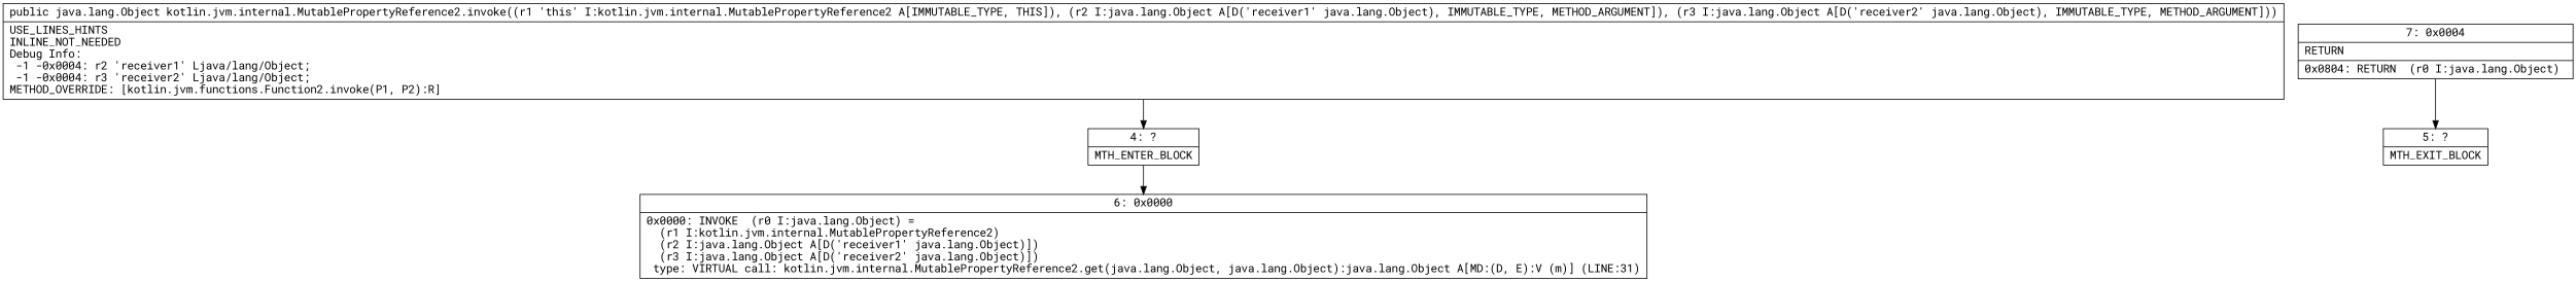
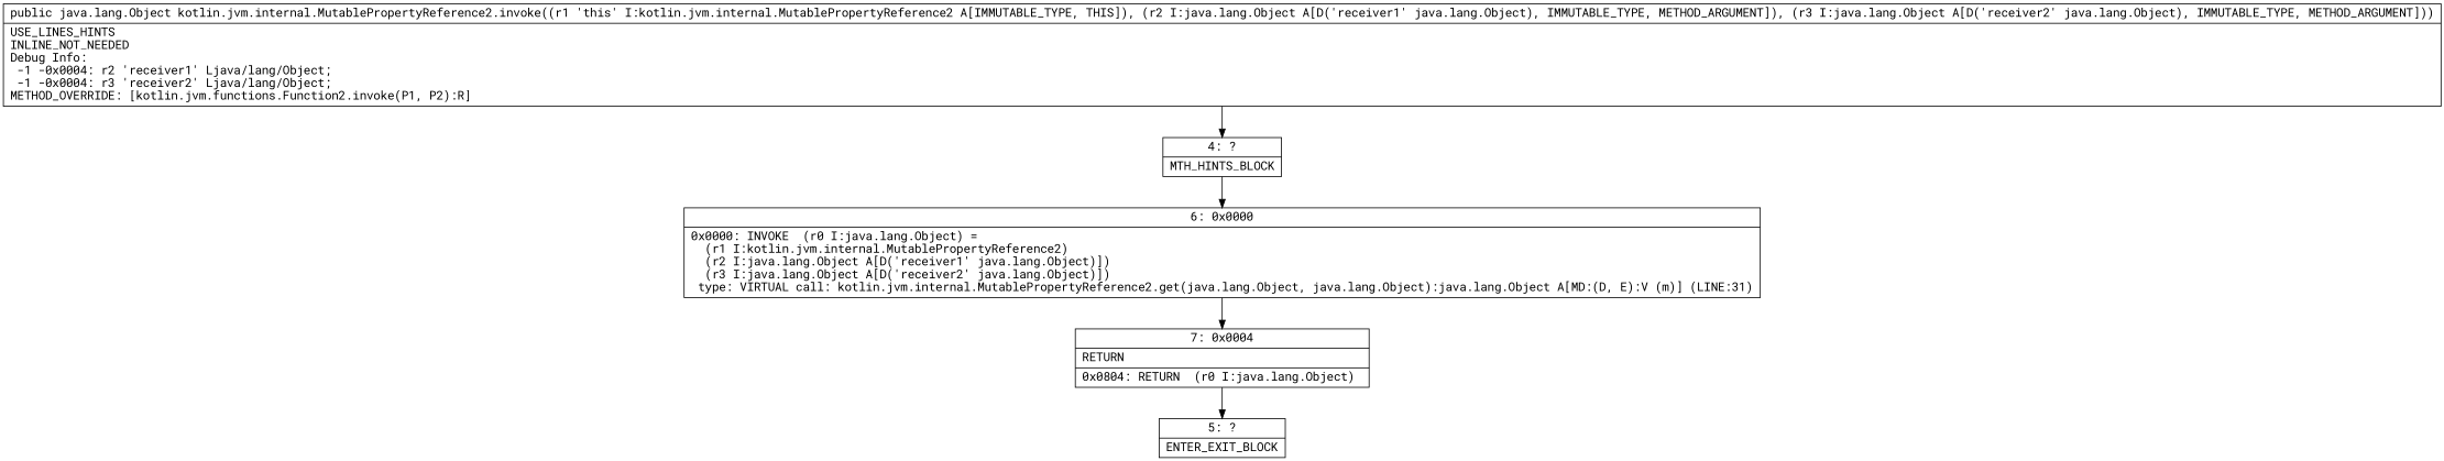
  digraph {
    fontname="Roboto Mono"
    node [fontname="Roboto Mono" shape=record]
    edge [fontname="Roboto Mono"]
-   n1 [label="{4\:\ ?|MTH_ENTER_BLOCK\l}"]
+   n1 [label="{4\:\ ?|MTH_HINTS_BLOCK\l}"]
    n2 [label="{6\:\ 0x0000|0x0000: INVOKE  (r0 I:java.lang.Object) = \l  (r1 I:kotlin.jvm.internal.MutablePropertyReference2)\l  (r2 I:java.lang.Object A[D('receiver1' java.lang.Object)])\l  (r3 I:java.lang.Object A[D('receiver2' java.lang.Object)])\l type: VIRTUAL call: kotlin.jvm.internal.MutablePropertyReference2.get(java.lang.Object, java.lang.Object):java.lang.Object A[MD:(D, E):V (m)] (LINE:31)\l}"]
    n3 [label="{7\:\ 0x0004|RETURN\l|0x0804: RETURN  (r0 I:java.lang.Object) \l}"]
-   n4 [label="{5\:\ ?|MTH_EXIT_BLOCK\l}"]
+   n4 [label="{5\:\ ?|ENTER_EXIT_BLOCK\l}"]
    n5 [label="{public java.lang.Object kotlin.jvm.internal.MutablePropertyReference2.invoke((r1 'this' I:kotlin.jvm.internal.MutablePropertyReference2 A[IMMUTABLE_TYPE, THIS]), (r2 I:java.lang.Object A[D('receiver1' java.lang.Object), IMMUTABLE_TYPE, METHOD_ARGUMENT]), (r3 I:java.lang.Object A[D('receiver2' java.lang.Object), IMMUTABLE_TYPE, METHOD_ARGUMENT]))  | USE_LINES_HINTS\lINLINE_NOT_NEEDED\lDebug Info:\l  \-1 \-0x0004: r2 'receiver1' Ljava\/lang\/Object;\l  \-1 \-0x0004: r3 'receiver2' Ljava\/lang\/Object;\lMETHOD_OVERRIDE: [kotlin.jvm.functions.Function2.invoke(P1, P2):R]\l}"]
    n1 -> n2
+   n2 -> n3
    n3 -> n4
    n5 -> n1
  }
